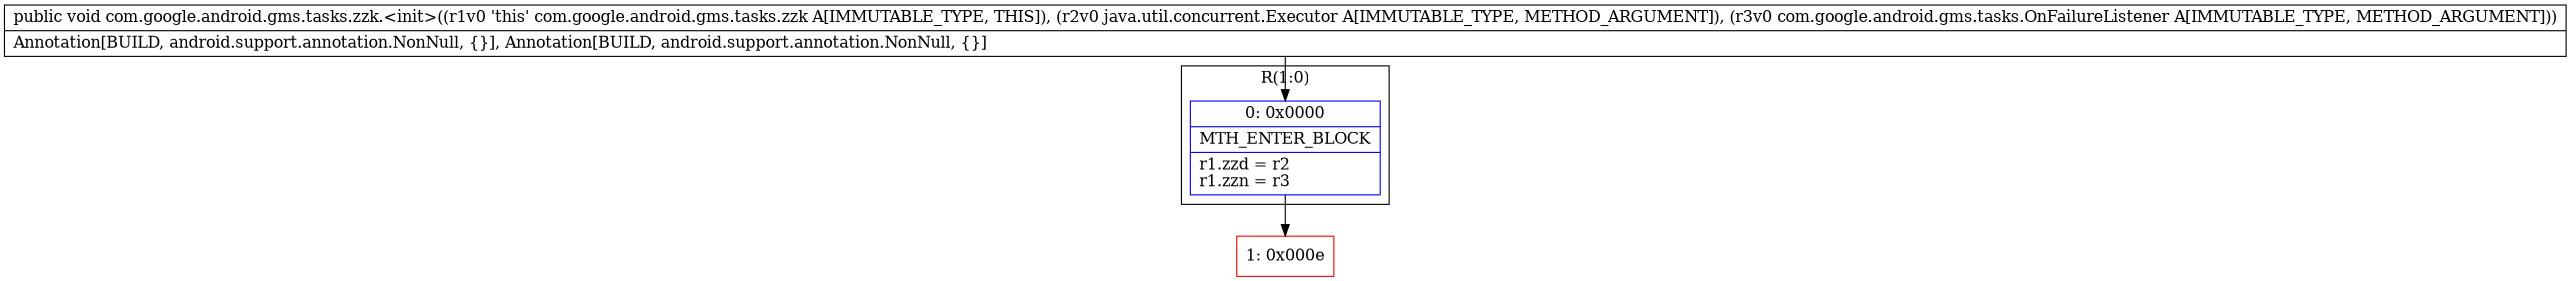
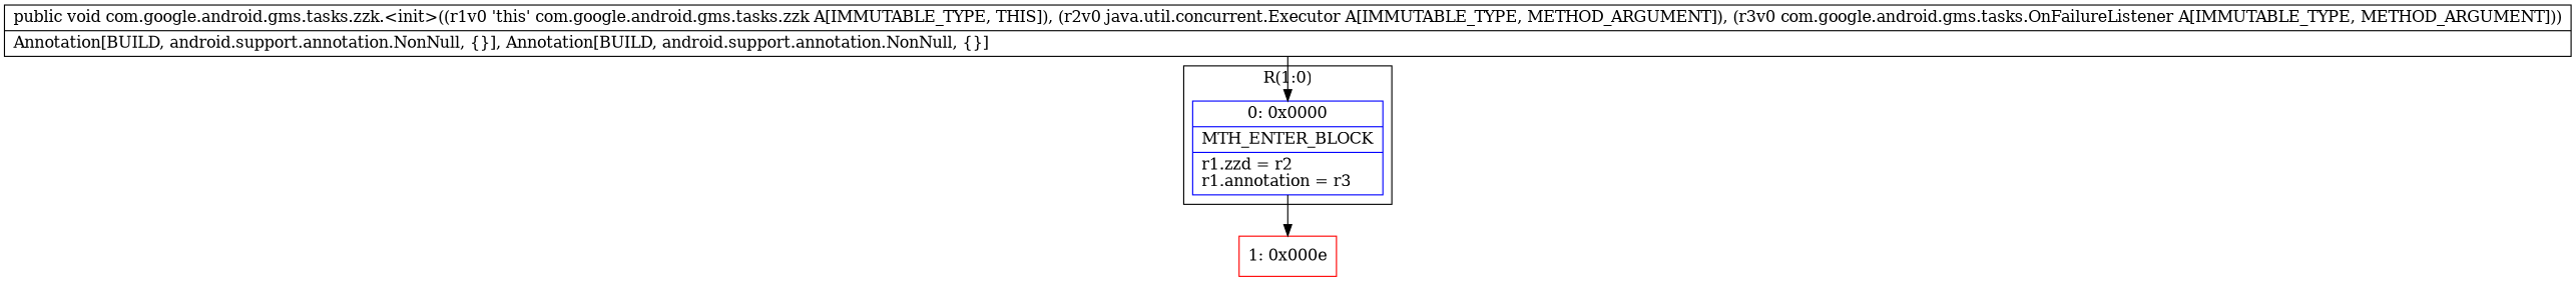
  digraph {
    node [shape=record]
-   n1 [color=blue label="{0\:\ 0x0000|MTH_ENTER_BLOCK\l|r1.zzd = r2\lr1.zzn = r3\l}"]
+   n1 [color=blue label="{0\:\ 0x0000|MTH_ENTER_BLOCK\l|r1.zzd = r2\lr1.annotation = r3\l}"]
    n2 [color=red label="{1\:\ 0x000e}"]
    n3 [label="{public void com.google.android.gms.tasks.zzk.\<init\>((r1v0 'this' com.google.android.gms.tasks.zzk A[IMMUTABLE_TYPE, THIS]), (r2v0 java.util.concurrent.Executor A[IMMUTABLE_TYPE, METHOD_ARGUMENT]), (r3v0 com.google.android.gms.tasks.OnFailureListener A[IMMUTABLE_TYPE, METHOD_ARGUMENT]))  | Annotation[BUILD, android.support.annotation.NonNull, \{\}], Annotation[BUILD, android.support.annotation.NonNull, \{\}]\l}"]
    subgraph cluster_1 {
      label="R(1:0)"
      n1
    }
    n1 -> n2
    n3 -> n1
  }
